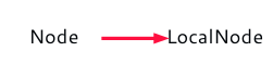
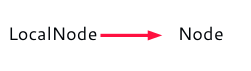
  digraph {
    rankdir=LR
    node [fontcolor="#010509FF" fontname="Segoe UI" fontsize=11 margin=0.01 shape=none]
    n1 [label="Node"]
    n2 [label=LocalNode]
-   n1 -> n2 [arrowsize=0.5 color="#FF1040FF" style=bold]
+   n2 -> n1 [arrowsize=0.5 color="#FF1040FF" style=bold]
  }
